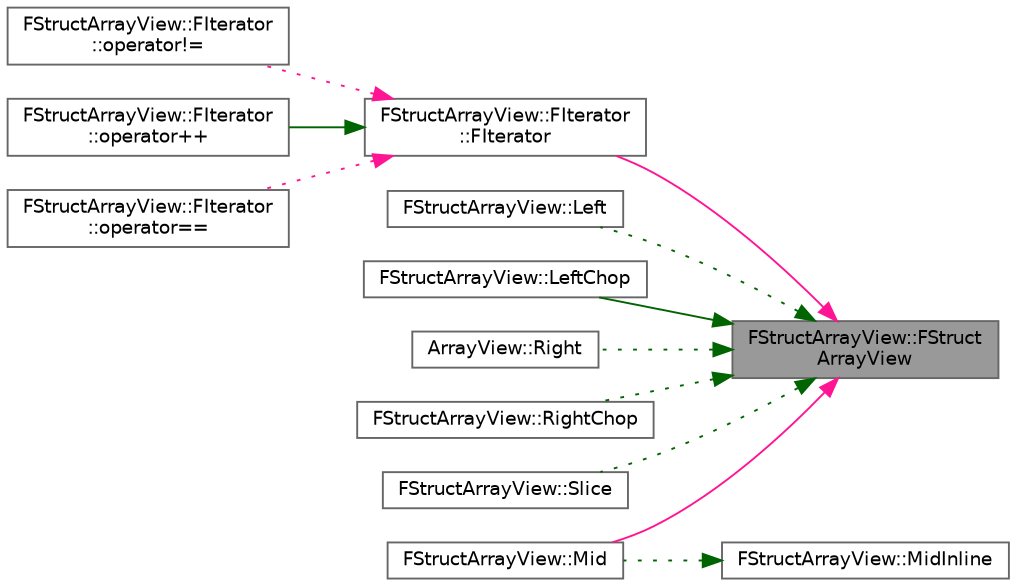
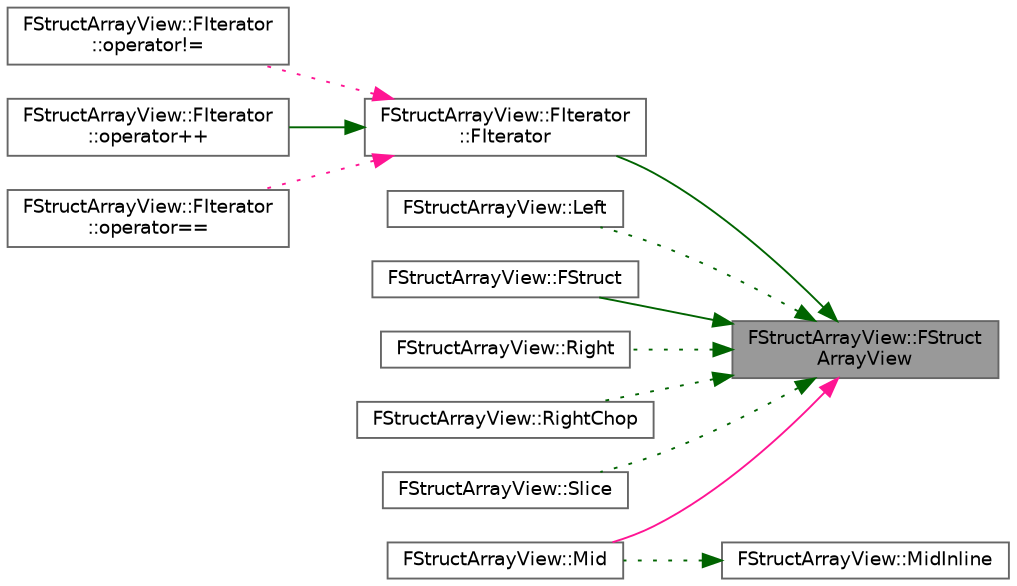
  digraph {
    rankdir=RL
    node [color=grey40 fillcolor=white fontname=Helvetica fontsize=10 shape=box style=filled]
    edge [color=darkgreen dir=back fontname=Helvetica fontsize=10 labelfontname=Helvetica labelfontsize=10 style=dotted]
    n1 [color=gray40 fillcolor=grey60 fontcolor=black height=0.2 label="FStructArrayView::FStruct\lArrayView" width=0.4]
    n2 [height=0.2 label="FStructArrayView::FIterator\l::FIterator" width=0.4]
    n3 [height=0.2 label="FStructArrayView::Left" width=0.4]
-   n4 [height=0.2 label="FStructArrayView::LeftChop" width=0.4]
+   n4 [height=0.2 label="FStructArrayView::FStruct" width=0.4]
    n5 [height=0.2 label="FStructArrayView::Mid" width=0.4]
-   n6 [height=0.2 label="ArrayView::Right" width=0.4]
+   n6 [height=0.2 label="FStructArrayView::Right" width=0.4]
    n7 [height=0.2 label="FStructArrayView::RightChop" width=0.4]
    n8 [height=0.2 label="FStructArrayView::Slice" width=0.4]
    n9 [height=0.2 label="FStructArrayView::FIterator\l::operator!=" width=0.4]
    n10 [height=0.2 label="FStructArrayView::FIterator\l::operator++" width=0.4]
    n11 [height=0.2 label="FStructArrayView::FIterator\l::operator==" width=0.4]
    n12 [height=0.2 label="FStructArrayView::MidInline" width=0.4]
-   n1 -> n2 [color=deeppink style=solid]
+   n1 -> n2 [style=solid]
    n1 -> n3
    n1 -> n4 [style=solid]
    n1 -> n5 [color=deeppink style=solid]
    n1 -> n6
    n1 -> n7
    n1 -> n8
    n2 -> n9 [color=deeppink]
    n2 -> n10 [style=solid]
    n2 -> n11 [color=deeppink]
    n12 -> n5
  }
